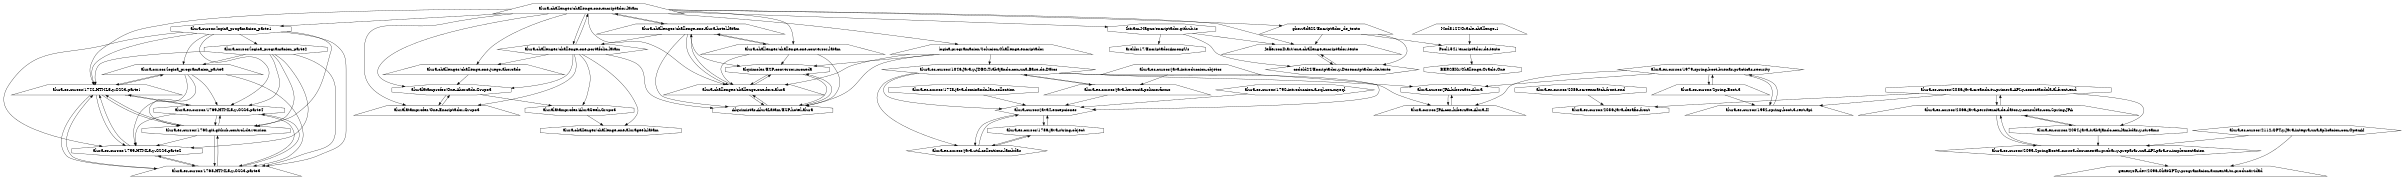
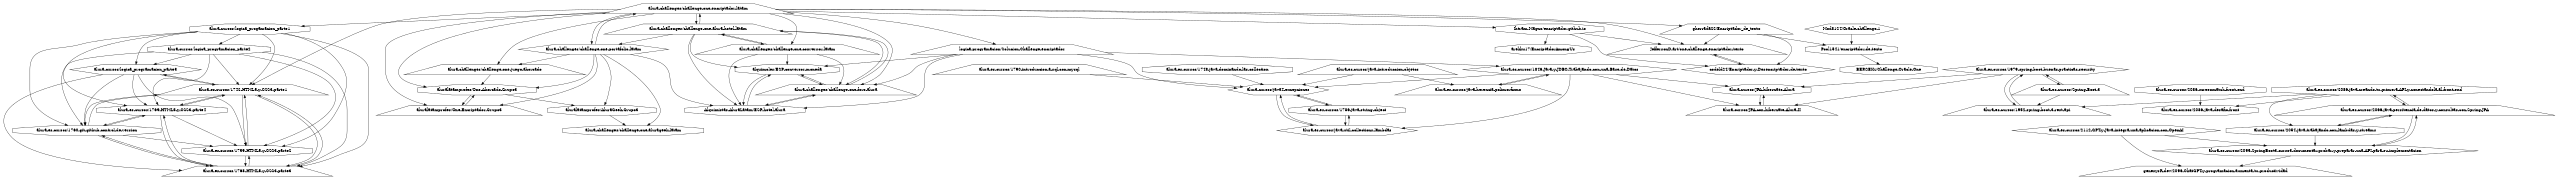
  digraph {
    node [shape=trapezium]
-   "alura-cursos/logica_programacion_parte3" [l="3.077,45.506"]
+   "alura-cursos/logica_programacion_parte3" [l="3.077,45.506" shape=hexagon]
    "alura-es-cursos/1742-HTML5-y-CSS3-parte1" [l="3.08,45.528"]
    "alura-es-cursos/1768-HTML5-y-CSS3-parte3" [l="3.093,45.514"]
    "alura-es-cursos/1759-HTML5-y-CSS3-parte2" [l="3.096,45.525" shape=octagon]
    "alura-es-cursos/1760-git-github-control-de-version" [l="3.081,45.516" shape=octagon]
    "alura-es-cursos/1769-HTML5-y-CSS3-parte4" [l="3.104,45.518" shape=octagon]
    "alura-cursos/logica_progamacion_parte1" [l="3.062,45.522" shape=octagon]
    "alura-cursos/logica_programacion_parte2" [l="3.099,45.503" shape=octagon]
    "alura-es-cursos/java-introduccion-objetos" [l="2.869,45.558"]
    "alura-cursos/java4-excepciones" [l="2.86,45.542" shape=hexagon]
    "alura-es-cursos/java-herencia-polimorfismo" [l="2.883,45.543"]
    "alura-es-cursos/1786-java-string-object" [l="2.85,45.531" shape=octagon]
    "alura-es-cursos/java-util-collections-lambdas" [l="2.867,45.53" shape=hexagon]
    "alura-es-cursos/1846-Java-y-JDBC-Trabajando-con-una-Base-de-Datos" [l="2.893,45.528" shape=hexagon]
    "alura-cursos/JPA-hibernate-Alura" [l="2.88,45.502" shape=octagon]
    "alura-cursos/JPA-con-hibernate-Alura-II" [l="2.867,45.508"]
    "alura-es-cursos/1748-java-dominando-las-collection" [l="2.833,45.54" shape=octagon]
-   "alura-es-cursos/1790-introduccion-a-sql-con-mysql" [l="2.838,45.556" shape=hexagon]
+   "alura-es-cursos/1790-introduccion-a-sql-con-mysql" [l="2.838,45.556"]
    "alura-challenges/challenge-one-encriptador-latam" [l="3.032,45.574"]
    "alura-challenges/challenge-one-juego-ahorcado" [l="3.055,45.587"]
    "alura-challenges/challenge-one-alura-hotel-latam" [l="3.012,45.561"]
    "alura-challenges/challenge-one-portafolio-latam" [l="3.056,45.563" shape=hexagon]
    "aluralatamprofes/One-Encriptador-Grupo3" [l="3.079,45.589"]
    "Ihtram-Magno/encriptador.github.io" [l="3.006,45.608" shape=octagon]
    "alura-challenges/challenge-one-conversor-latam" [l="2.995,45.576"]
    "logica-programacion/Solucion-Challenge-encriptador" [l="2.961,45.547"]
    "gherrada22/Encriptador_de_texto" [l="3.049,45.613"]
    "alura-challenges/challenge-one-foro-alura" [l="2.989,45.562"]
    "JeffersonD-art/one-challenge-encriptador-texto" [l="3.029,45.605"]
    "aluralatamprofes/One-Ahorcado-Grupo3" [l="3.072,45.576" shape=octagon]
    "Alquimistas-AluraLatam/ESP-hotel-alura" [l="2.995,45.552" shape=octagon]
    "alquimoles/ESP-conversor-moneda" [l="2.972,45.562" shape=octagon]
    "alura-challenges/challenge-one-alurageek-latam" [l="3.101,45.565" shape=octagon]
    "aluralatamprofes/AluraGeek-Grupo3" [l="3.084,45.563" shape=octagon]
    "arekku17/EncriptadorAmongUs" [l="2.989,45.626" shape=octagon]
    "codeld24/Encriptador-y-Desencriptador-de-texto" [l="3.026,45.62" shape=hexagon]
    "Pool1541/encriptador-de-texto" [l="3.066,45.635" shape=octagon]
    "BERSEKz/Challenge-Oracle-One" [l="3.066,45.651" shape=octagon]
    "alura-es-cursos/1952-spring-boot-3-rest-api" [l="2.835,45.468"]
    "alura-es-cursos/1979-spring-boot-buenas-practicas-security" [l="2.852,45.486" shape=hexagon]
    "alura-es-cursos/Spring-Boot-3" [l="2.831,45.483"]
-   "Mod8124/Oracle-challenge-1" [l="3.084,45.645"]
+   "Mod8124/Oracle-challenge-1" [l="3.084,45.645" shape=hexagon]
    "alura-es-cursos/2086-screenmatch-front-end" [l="2.825,45.413" shape=octagon]
    "alura-es-cursos/2086-java-desafio-front" [l="2.821,45.429" shape=octagon]
    "alura-es-cursos/2086-java-creando-tu-primera-API-y-conectandola-al-front-end" [l="2.812,45.446" shape=octagon]
    "alura-es-cursos/2066-java-persitencia-de-datos-y-consultas-con-Spring-JPA" [l="2.795,45.437"]
    "alura-es-cursos/2054-java-trabajando-con-lambdas-y-streams" [l="2.787,45.445" shape=octagon]
    "alura-es-cursos/2095-SpringBoot3-curso3-documentar-probar-y-preparar-una-API-para-su-implementacion" [l="2.777,45.433" shape=hexagon]
    "genesysR-dev/2096-ChatGPT-y-programacion-aumenta-tu-productividad" [l="2.755,45.431"]
    "alura-es-cursos/2112-GPT-y-Java-integra-una-aplicacion-con-OpenAI" [l="2.764,45.421" shape=hexagon]
    "alura-cursos/logica_programacion_parte3" -> "alura-es-cursos/1742-HTML5-y-CSS3-parte1"
    "alura-cursos/logica_programacion_parte3" -> "alura-es-cursos/1768-HTML5-y-CSS3-parte3"
    "alura-cursos/logica_programacion_parte3" -> "alura-es-cursos/1759-HTML5-y-CSS3-parte2"
    "alura-cursos/logica_programacion_parte3" -> "alura-es-cursos/1760-git-github-control-de-version"
    "alura-cursos/logica_programacion_parte3" -> "alura-es-cursos/1769-HTML5-y-CSS3-parte4"
    "alura-es-cursos/1742-HTML5-y-CSS3-parte1" -> "alura-cursos/logica_programacion_parte3"
    "alura-es-cursos/1742-HTML5-y-CSS3-parte1" -> "alura-es-cursos/1768-HTML5-y-CSS3-parte3"
    "alura-es-cursos/1742-HTML5-y-CSS3-parte1" -> "alura-es-cursos/1759-HTML5-y-CSS3-parte2"
    "alura-es-cursos/1742-HTML5-y-CSS3-parte1" -> "alura-es-cursos/1760-git-github-control-de-version"
    "alura-es-cursos/1742-HTML5-y-CSS3-parte1" -> "alura-es-cursos/1769-HTML5-y-CSS3-parte4"
    "alura-es-cursos/1768-HTML5-y-CSS3-parte3" -> "alura-es-cursos/1742-HTML5-y-CSS3-parte1"
    "alura-es-cursos/1768-HTML5-y-CSS3-parte3" -> "alura-es-cursos/1759-HTML5-y-CSS3-parte2"
    "alura-es-cursos/1768-HTML5-y-CSS3-parte3" -> "alura-es-cursos/1760-git-github-control-de-version"
    "alura-es-cursos/1768-HTML5-y-CSS3-parte3" -> "alura-es-cursos/1769-HTML5-y-CSS3-parte4"
    "alura-es-cursos/1759-HTML5-y-CSS3-parte2" -> "alura-es-cursos/1742-HTML5-y-CSS3-parte1"
    "alura-es-cursos/1759-HTML5-y-CSS3-parte2" -> "alura-es-cursos/1768-HTML5-y-CSS3-parte3"
    "alura-es-cursos/1760-git-github-control-de-version" -> "alura-es-cursos/1742-HTML5-y-CSS3-parte1"
    "alura-es-cursos/1760-git-github-control-de-version" -> "alura-es-cursos/1768-HTML5-y-CSS3-parte3"
    "alura-es-cursos/1760-git-github-control-de-version" -> "alura-es-cursos/1759-HTML5-y-CSS3-parte2"
    "alura-es-cursos/1760-git-github-control-de-version" -> "alura-es-cursos/1769-HTML5-y-CSS3-parte4"
    "alura-es-cursos/1769-HTML5-y-CSS3-parte4" -> "alura-es-cursos/1742-HTML5-y-CSS3-parte1"
    "alura-es-cursos/1769-HTML5-y-CSS3-parte4" -> "alura-es-cursos/1768-HTML5-y-CSS3-parte3"
    "alura-es-cursos/1769-HTML5-y-CSS3-parte4" -> "alura-es-cursos/1759-HTML5-y-CSS3-parte2"
    "alura-es-cursos/1769-HTML5-y-CSS3-parte4" -> "alura-es-cursos/1760-git-github-control-de-version"
    "alura-cursos/logica_progamacion_parte1" -> "alura-cursos/logica_programacion_parte3"
    "alura-cursos/logica_progamacion_parte1" -> "alura-es-cursos/1742-HTML5-y-CSS3-parte1"
    "alura-cursos/logica_progamacion_parte1" -> "alura-es-cursos/1768-HTML5-y-CSS3-parte3"
    "alura-cursos/logica_progamacion_parte1" -> "alura-es-cursos/1759-HTML5-y-CSS3-parte2"
    "alura-cursos/logica_progamacion_parte1" -> "alura-es-cursos/1760-git-github-control-de-version"
    "alura-cursos/logica_progamacion_parte1" -> "alura-es-cursos/1769-HTML5-y-CSS3-parte4"
    "alura-cursos/logica_progamacion_parte1" -> "alura-cursos/logica_programacion_parte2"
    "alura-cursos/logica_programacion_parte2" -> "alura-cursos/logica_programacion_parte3"
    "alura-cursos/logica_programacion_parte2" -> "alura-es-cursos/1742-HTML5-y-CSS3-parte1"
    "alura-cursos/logica_programacion_parte2" -> "alura-es-cursos/1768-HTML5-y-CSS3-parte3"
    "alura-cursos/logica_programacion_parte2" -> "alura-es-cursos/1759-HTML5-y-CSS3-parte2"
    "alura-cursos/logica_programacion_parte2" -> "alura-es-cursos/1760-git-github-control-de-version"
    "alura-cursos/logica_programacion_parte2" -> "alura-es-cursos/1769-HTML5-y-CSS3-parte4"
    "alura-es-cursos/java-introduccion-objetos" -> "alura-cursos/java4-excepciones"
    "alura-es-cursos/java-introduccion-objetos" -> "alura-es-cursos/java-herencia-polimorfismo"
    "alura-cursos/java4-excepciones" -> "alura-es-cursos/1786-java-string-object"
    "alura-cursos/java4-excepciones" -> "alura-es-cursos/java-util-collections-lambdas"
-   "alura-es-cursos/java-herencia-polimorfismo" -> "alura-cursos/java4-excepciones"
+   "logica-programacion/Solucion-Challenge-encriptador" -> "alura-cursos/java4-excepciones"
    "alura-es-cursos/java-herencia-polimorfismo" -> "alura-es-cursos/1846-Java-y-JDBC-Trabajando-con-una-Base-de-Datos"
    "alura-es-cursos/1786-java-string-object" -> "alura-cursos/java4-excepciones"
    "alura-es-cursos/1786-java-string-object" -> "alura-es-cursos/java-util-collections-lambdas"
    "alura-es-cursos/java-util-collections-lambdas" -> "alura-cursos/java4-excepciones"
    "alura-es-cursos/java-util-collections-lambdas" -> "alura-es-cursos/1786-java-string-object"
    "alura-es-cursos/1846-Java-y-JDBC-Trabajando-con-una-Base-de-Datos" -> "alura-cursos/java4-excepciones"
    "alura-es-cursos/1846-Java-y-JDBC-Trabajando-con-una-Base-de-Datos" -> "alura-es-cursos/java-herencia-polimorfismo"
    "alura-es-cursos/1846-Java-y-JDBC-Trabajando-con-una-Base-de-Datos" -> "alura-es-cursos/java-util-collections-lambdas"
    "alura-es-cursos/1846-Java-y-JDBC-Trabajando-con-una-Base-de-Datos" -> "alura-cursos/JPA-hibernate-Alura"
    "alura-es-cursos/1846-Java-y-JDBC-Trabajando-con-una-Base-de-Datos" -> "alura-cursos/JPA-con-hibernate-Alura-II"
    "alura-cursos/JPA-hibernate-Alura" -> "alura-cursos/JPA-con-hibernate-Alura-II"
    "alura-cursos/JPA-con-hibernate-Alura-II" -> "alura-cursos/JPA-hibernate-Alura"
    "alura-es-cursos/1748-java-dominando-las-collection" -> "alura-cursos/java4-excepciones"
    "alura-es-cursos/1790-introduccion-a-sql-con-mysql" -> "alura-cursos/java4-excepciones"
    "alura-challenges/challenge-one-encriptador-latam" -> "alura-es-cursos/1742-HTML5-y-CSS3-parte1"
    "alura-challenges/challenge-one-encriptador-latam" -> "alura-cursos/logica_progamacion_parte1"
    "alura-challenges/challenge-one-encriptador-latam" -> "alura-challenges/challenge-one-juego-ahorcado"
    "alura-challenges/challenge-one-encriptador-latam" -> "alura-challenges/challenge-one-alura-hotel-latam"
    "alura-challenges/challenge-one-encriptador-latam" -> "alura-challenges/challenge-one-portafolio-latam"
    "alura-challenges/challenge-one-encriptador-latam" -> "aluralatamprofes/One-Encriptador-Grupo3"
    "alura-challenges/challenge-one-encriptador-latam" -> "Ihtram-Magno/encriptador.github.io"
    "alura-challenges/challenge-one-encriptador-latam" -> "alura-challenges/challenge-one-conversor-latam"
    "alura-challenges/challenge-one-encriptador-latam" -> "logica-programacion/Solucion-Challenge-encriptador"
    "alura-challenges/challenge-one-encriptador-latam" -> "gherrada22/Encriptador_de_texto"
    "alura-challenges/challenge-one-encriptador-latam" -> "alura-challenges/challenge-one-foro-alura"
    "alura-challenges/challenge-one-encriptador-latam" -> "JeffersonD-art/one-challenge-encriptador-texto"
    "alura-challenges/challenge-one-encriptador-latam" -> "aluralatamprofes/One-Ahorcado-Grupo3"
    "alura-challenges/challenge-one-juego-ahorcado" -> "aluralatamprofes/One-Ahorcado-Grupo3"
    "alura-challenges/challenge-one-alura-hotel-latam" -> "alura-challenges/challenge-one-encriptador-latam"
    "alura-challenges/challenge-one-alura-hotel-latam" -> "alura-challenges/challenge-one-portafolio-latam"
    "alura-challenges/challenge-one-alura-hotel-latam" -> "alura-challenges/challenge-one-conversor-latam"
    "alura-challenges/challenge-one-alura-hotel-latam" -> "alura-challenges/challenge-one-foro-alura"
    "alura-challenges/challenge-one-alura-hotel-latam" -> "Alquimistas-AluraLatam/ESP-hotel-alura"
    "alura-challenges/challenge-one-alura-hotel-latam" -> "alquimoles/ESP-conversor-moneda"
    "alura-challenges/challenge-one-portafolio-latam" -> "alura-challenges/challenge-one-encriptador-latam"
    "alura-challenges/challenge-one-portafolio-latam" -> "alura-challenges/challenge-one-juego-ahorcado"
    "alura-challenges/challenge-one-portafolio-latam" -> "aluralatamprofes/One-Encriptador-Grupo3"
    "alura-challenges/challenge-one-portafolio-latam" -> "aluralatamprofes/One-Ahorcado-Grupo3"
    "alura-challenges/challenge-one-portafolio-latam" -> "Alquimistas-AluraLatam/ESP-hotel-alura"
    "alura-challenges/challenge-one-portafolio-latam" -> "alura-challenges/challenge-one-alurageek-latam"
    "alura-challenges/challenge-one-portafolio-latam" -> "aluralatamprofes/AluraGeek-Grupo3"
    "aluralatamprofes/One-Encriptador-Grupo3" -> "aluralatamprofes/One-Ahorcado-Grupo3"
    "Ihtram-Magno/encriptador.github.io" -> "JeffersonD-art/one-challenge-encriptador-texto"
    "Ihtram-Magno/encriptador.github.io" -> "arekku17/EncriptadorAmongUs"
    "Ihtram-Magno/encriptador.github.io" -> "codeld24/Encriptador-y-Desencriptador-de-texto"
    "alura-challenges/challenge-one-conversor-latam" -> "alura-challenges/challenge-one-alura-hotel-latam"
    "alura-challenges/challenge-one-conversor-latam" -> "alura-challenges/challenge-one-foro-alura"
    "alura-challenges/challenge-one-conversor-latam" -> "Alquimistas-AluraLatam/ESP-hotel-alura"
    "alura-challenges/challenge-one-conversor-latam" -> "alquimoles/ESP-conversor-moneda"
    "logica-programacion/Solucion-Challenge-encriptador" -> "alura-es-cursos/1846-Java-y-JDBC-Trabajando-con-una-Base-de-Datos"
    "logica-programacion/Solucion-Challenge-encriptador" -> "alura-challenges/challenge-one-foro-alura"
    "logica-programacion/Solucion-Challenge-encriptador" -> "Alquimistas-AluraLatam/ESP-hotel-alura"
    "logica-programacion/Solucion-Challenge-encriptador" -> "alquimoles/ESP-conversor-moneda"
    "gherrada22/Encriptador_de_texto" -> "JeffersonD-art/one-challenge-encriptador-texto"
    "gherrada22/Encriptador_de_texto" -> "codeld24/Encriptador-y-Desencriptador-de-texto"
    "gherrada22/Encriptador_de_texto" -> "Pool1541/encriptador-de-texto"
    "alura-challenges/challenge-one-foro-alura" -> "alura-challenges/challenge-one-alura-hotel-latam"
    "alura-challenges/challenge-one-foro-alura" -> "Alquimistas-AluraLatam/ESP-hotel-alura"
    "alura-challenges/challenge-one-foro-alura" -> "alquimoles/ESP-conversor-moneda"
    "JeffersonD-art/one-challenge-encriptador-texto" -> "codeld24/Encriptador-y-Desencriptador-de-texto"
    "aluralatamprofes/One-Ahorcado-Grupo3" -> "aluralatamprofes/One-Encriptador-Grupo3"
    "aluralatamprofes/One-Ahorcado-Grupo3" -> "aluralatamprofes/AluraGeek-Grupo3"
    "Alquimistas-AluraLatam/ESP-hotel-alura" -> "alura-challenges/challenge-one-foro-alura"
    "Alquimistas-AluraLatam/ESP-hotel-alura" -> "alquimoles/ESP-conversor-moneda"
    "alquimoles/ESP-conversor-moneda" -> "alura-challenges/challenge-one-foro-alura"
    "alquimoles/ESP-conversor-moneda" -> "Alquimistas-AluraLatam/ESP-hotel-alura"
    "aluralatamprofes/AluraGeek-Grupo3" -> "alura-challenges/challenge-one-alurageek-latam"
    "codeld24/Encriptador-y-Desencriptador-de-texto" -> "JeffersonD-art/one-challenge-encriptador-texto"
    "Pool1541/encriptador-de-texto" -> "BERSEKz/Challenge-Oracle-One"
    "alura-es-cursos/1952-spring-boot-3-rest-api" -> "alura-es-cursos/1979-spring-boot-buenas-practicas-security"
    "alura-es-cursos/1979-spring-boot-buenas-practicas-security" -> "alura-cursos/JPA-hibernate-Alura"
    "alura-es-cursos/1979-spring-boot-buenas-practicas-security" -> "alura-cursos/JPA-con-hibernate-Alura-II"
    "alura-es-cursos/1979-spring-boot-buenas-practicas-security" -> "alura-es-cursos/1952-spring-boot-3-rest-api"
    "alura-es-cursos/1979-spring-boot-buenas-practicas-security" -> "alura-es-cursos/Spring-Boot-3"
    "alura-es-cursos/Spring-Boot-3" -> "alura-es-cursos/1952-spring-boot-3-rest-api"
    "alura-es-cursos/Spring-Boot-3" -> "alura-es-cursos/1979-spring-boot-buenas-practicas-security"
    "Mod8124/Oracle-challenge-1" -> "Pool1541/encriptador-de-texto"
    "alura-es-cursos/2086-screenmatch-front-end" -> "alura-es-cursos/2086-java-desafio-front"
    "alura-es-cursos/2086-java-creando-tu-primera-API-y-conectandola-al-front-end" -> "alura-es-cursos/1952-spring-boot-3-rest-api"
    "alura-es-cursos/2086-java-creando-tu-primera-API-y-conectandola-al-front-end" -> "alura-es-cursos/2086-java-desafio-front"
    "alura-es-cursos/2086-java-creando-tu-primera-API-y-conectandola-al-front-end" -> "alura-es-cursos/2066-java-persitencia-de-datos-y-consultas-con-Spring-JPA"
    "alura-es-cursos/2086-java-creando-tu-primera-API-y-conectandola-al-front-end" -> "alura-es-cursos/2054-java-trabajando-con-lambdas-y-streams"
    "alura-es-cursos/2066-java-persitencia-de-datos-y-consultas-con-Spring-JPA" -> "alura-es-cursos/2086-java-creando-tu-primera-API-y-conectandola-al-front-end"
    "alura-es-cursos/2066-java-persitencia-de-datos-y-consultas-con-Spring-JPA" -> "alura-es-cursos/2054-java-trabajando-con-lambdas-y-streams"
    "alura-es-cursos/2066-java-persitencia-de-datos-y-consultas-con-Spring-JPA" -> "alura-es-cursos/2095-SpringBoot3-curso3-documentar-probar-y-preparar-una-API-para-su-implementacion"
    "alura-es-cursos/2054-java-trabajando-con-lambdas-y-streams" -> "alura-es-cursos/2066-java-persitencia-de-datos-y-consultas-con-Spring-JPA"
    "alura-es-cursos/2054-java-trabajando-con-lambdas-y-streams" -> "alura-es-cursos/2095-SpringBoot3-curso3-documentar-probar-y-preparar-una-API-para-su-implementacion"
    "alura-es-cursos/2095-SpringBoot3-curso3-documentar-probar-y-preparar-una-API-para-su-implementacion" -> "alura-es-cursos/2066-java-persitencia-de-datos-y-consultas-con-Spring-JPA"
    "alura-es-cursos/2095-SpringBoot3-curso3-documentar-probar-y-preparar-una-API-para-su-implementacion" -> "genesysR-dev/2096-ChatGPT-y-programacion-aumenta-tu-productividad"
    "alura-es-cursos/2112-GPT-y-Java-integra-una-aplicacion-con-OpenAI" -> "alura-es-cursos/2095-SpringBoot3-curso3-documentar-probar-y-preparar-una-API-para-su-implementacion"
    "alura-es-cursos/2112-GPT-y-Java-integra-una-aplicacion-con-OpenAI" -> "genesysR-dev/2096-ChatGPT-y-programacion-aumenta-tu-productividad"
  }
